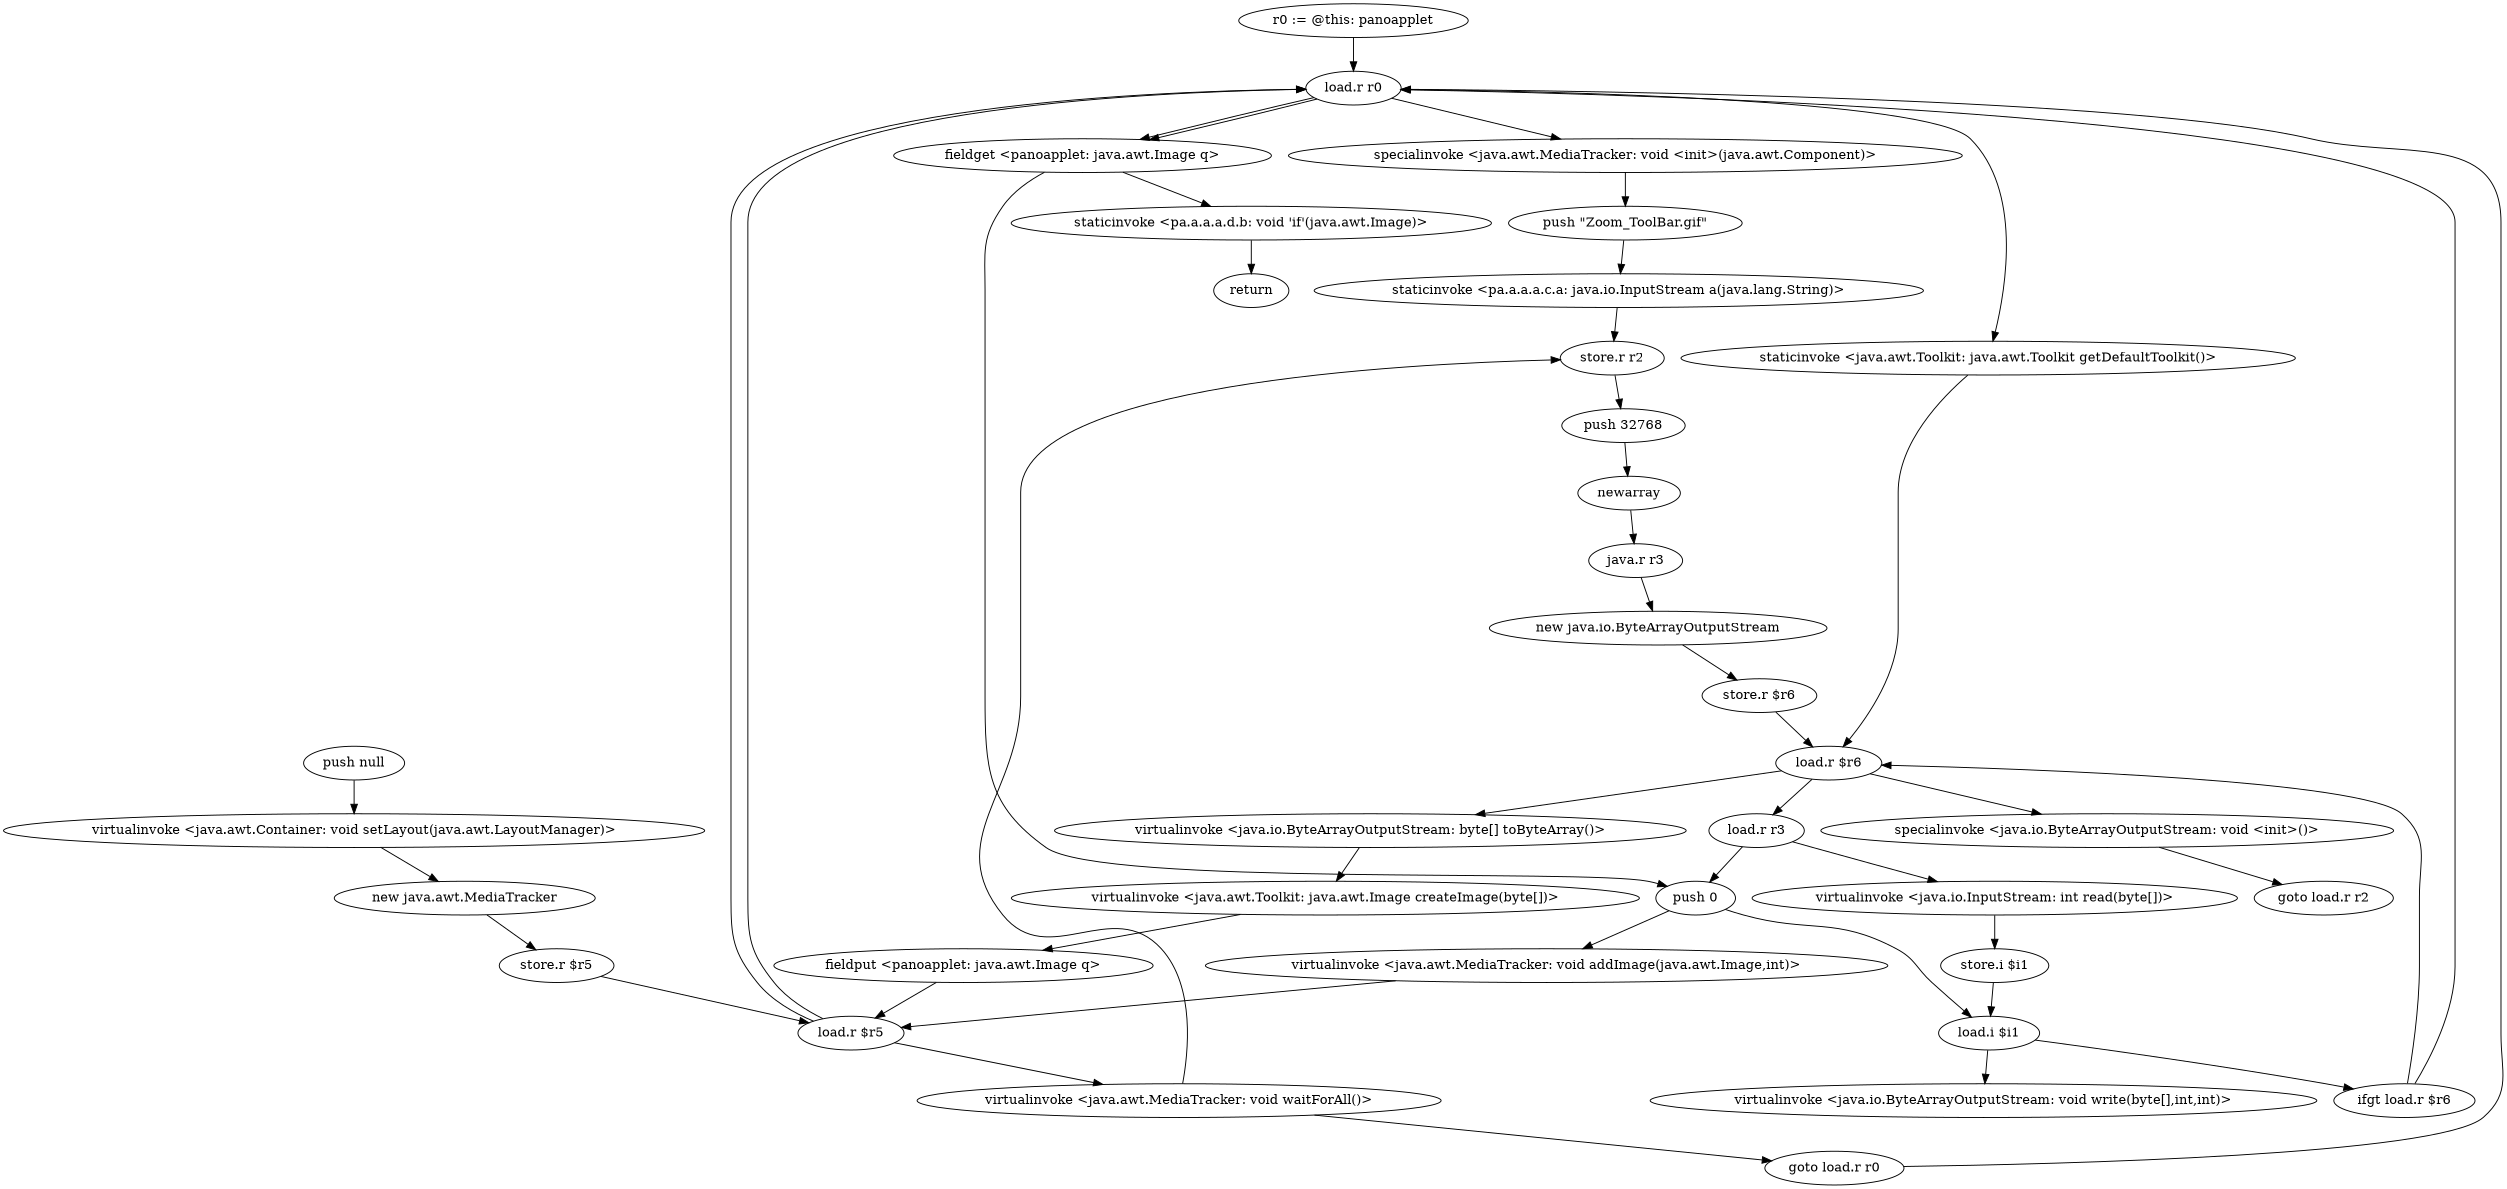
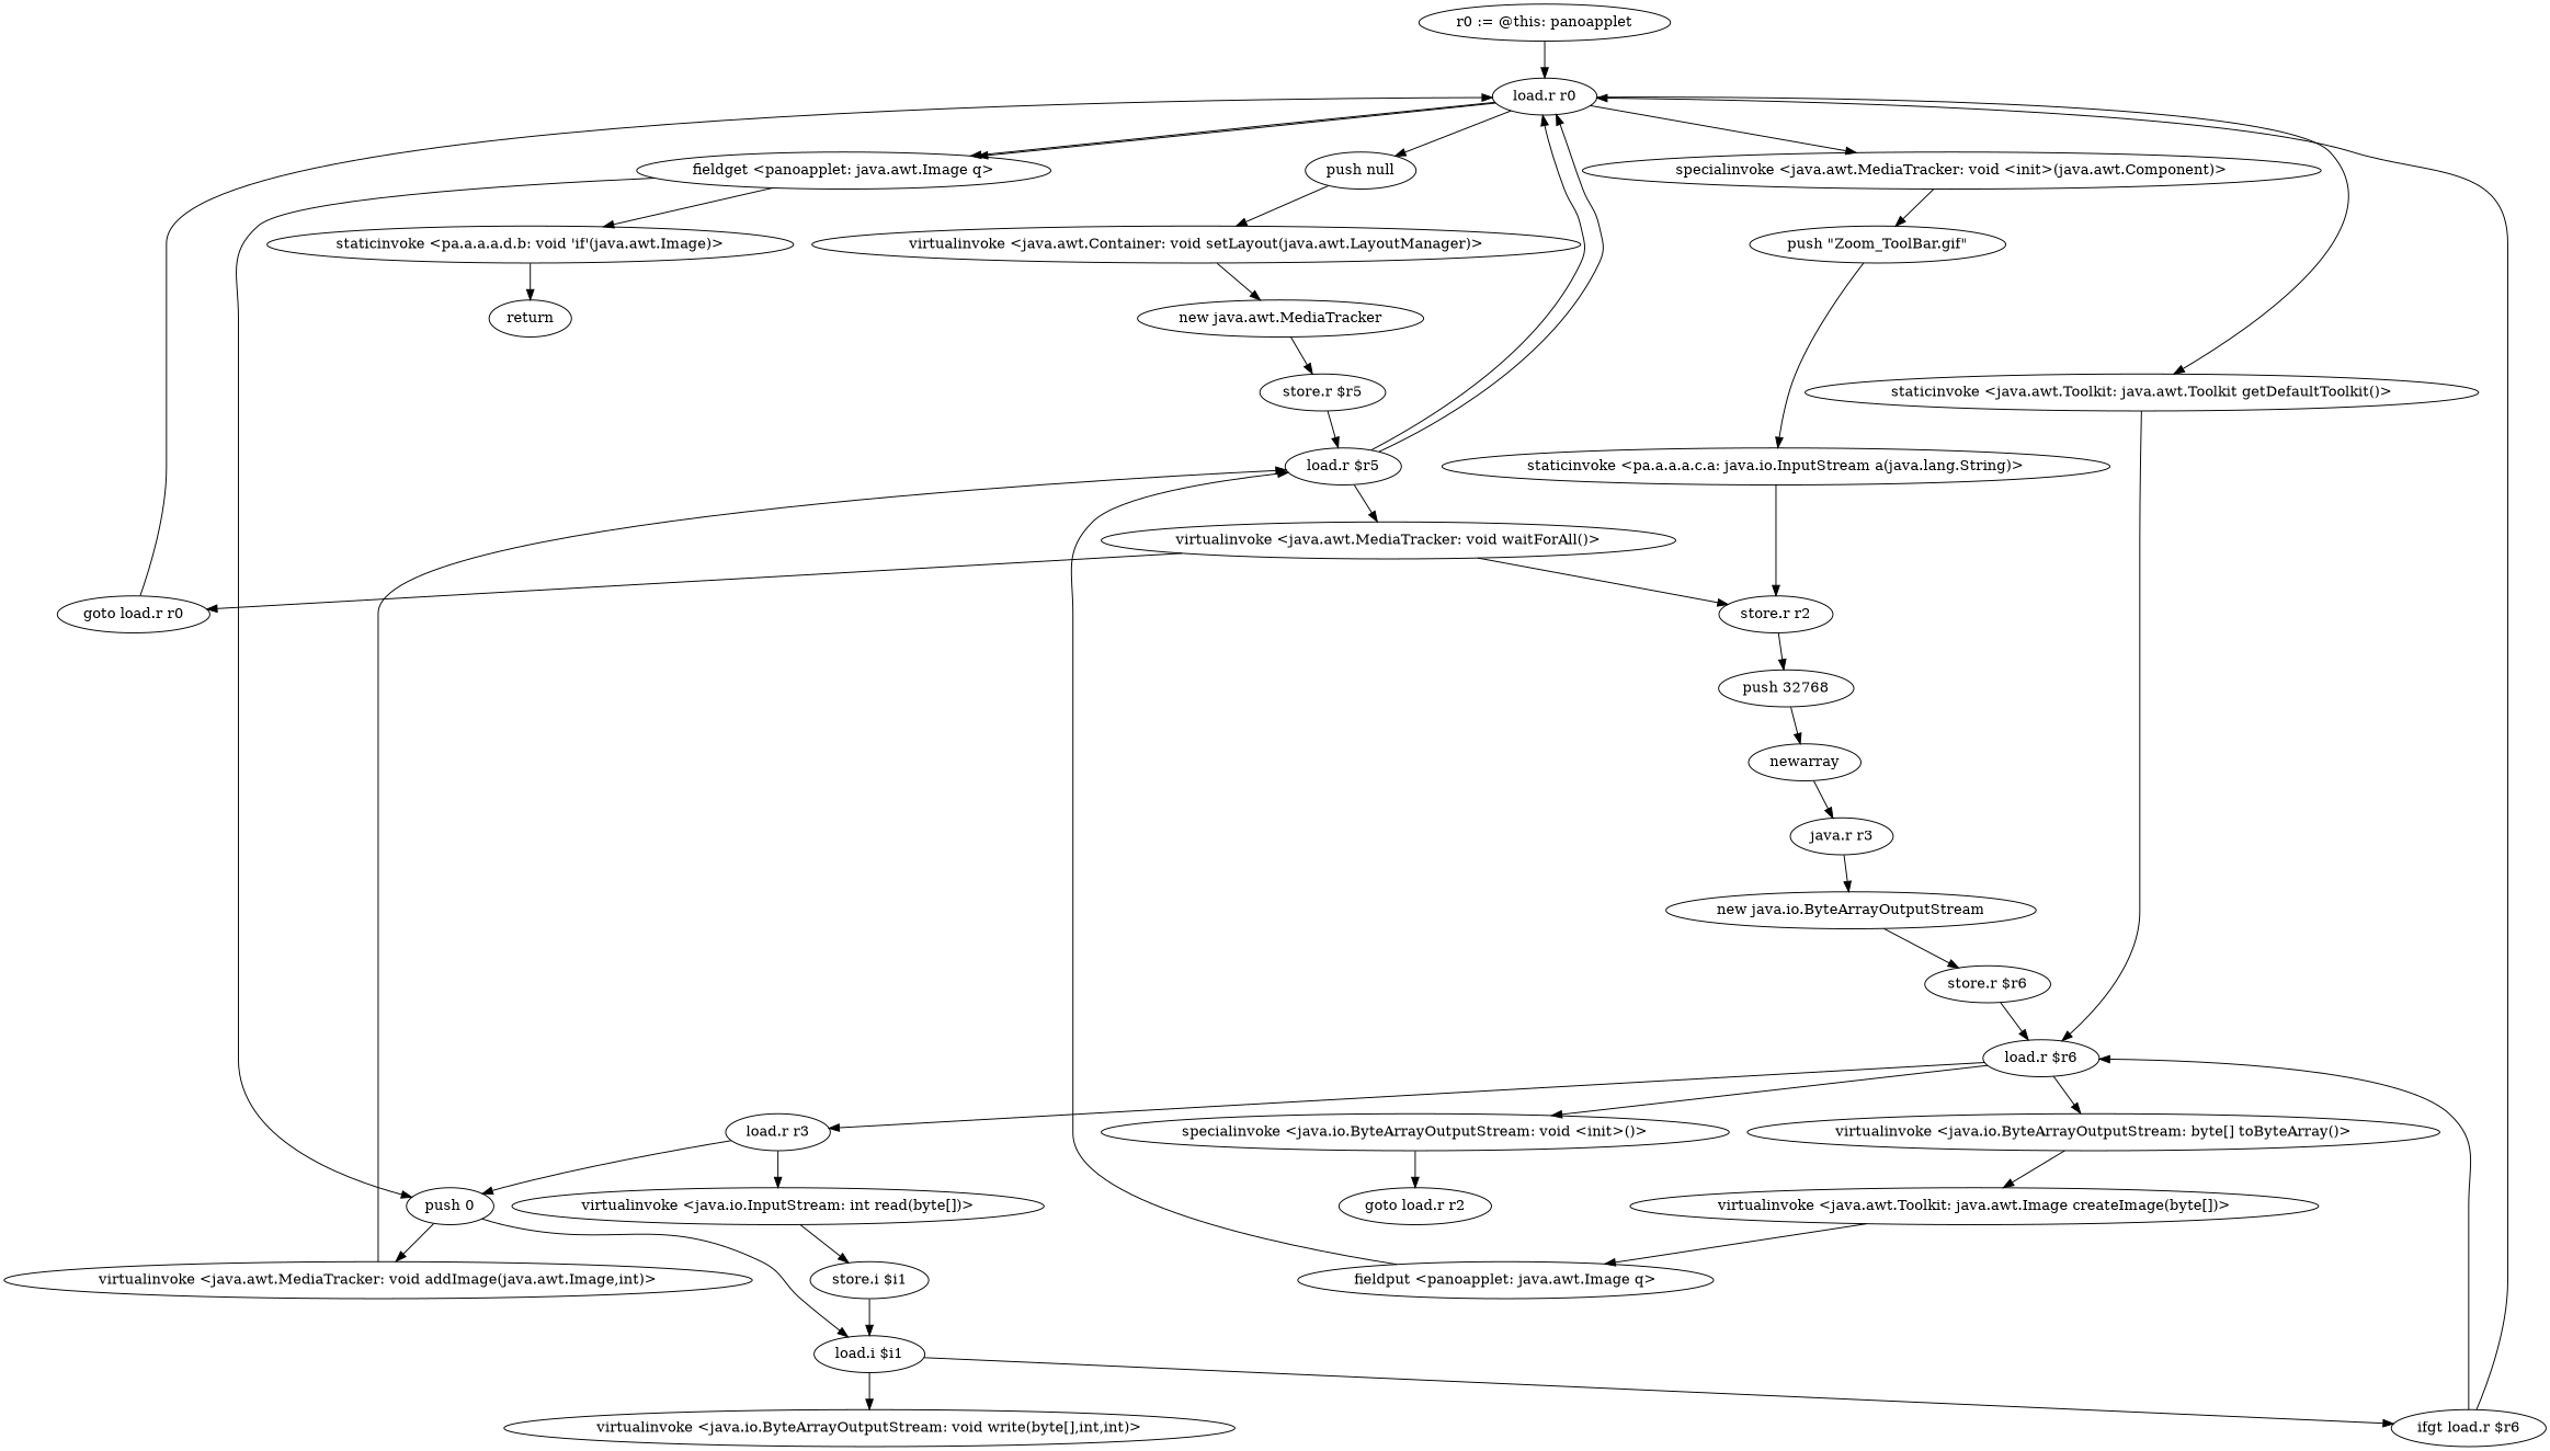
  digraph {
    "r0 := @this: panoapplet"
    "load.r r0"
    "push null"
    "specialinvoke <java.awt.MediaTracker: void <init>(java.awt.Component)>"
    "staticinvoke <java.awt.Toolkit: java.awt.Toolkit getDefaultToolkit()>"
    "fieldget <panoapplet: java.awt.Image q>"
    "virtualinvoke <java.awt.Container: void setLayout(java.awt.LayoutManager)>"
    "push \"Zoom_ToolBar.gif\""
    "load.r $r6"
    "push 0"
    "staticinvoke <pa.a.a.a.d.b: void 'if'(java.awt.Image)>"
    "new java.awt.MediaTracker"
    "store.r $r5"
    "load.r $r5"
    "virtualinvoke <java.awt.MediaTracker: void waitForAll()>"
    "store.r r2"
    "goto load.r r0"
    "staticinvoke <pa.a.a.a.c.a: java.io.InputStream a(java.lang.String)>"
    "push 32768"
    newarray
    n21 [label="java.r r3"]
    "new java.io.ByteArrayOutputStream"
    "store.r $r6"
    "specialinvoke <java.io.ByteArrayOutputStream: void <init>()>"
    "load.r r3"
    "virtualinvoke <java.io.ByteArrayOutputStream: byte[] toByteArray()>"
    "goto load.r r2"
    "virtualinvoke <java.io.InputStream: int read(byte[])>"
    "virtualinvoke <java.awt.Toolkit: java.awt.Image createImage(byte[])>"
    "store.i $i1"
    "load.i $i1"
    "virtualinvoke <java.awt.MediaTracker: void addImage(java.awt.Image,int)>"
    "ifgt load.r $r6"
    "virtualinvoke <java.io.ByteArrayOutputStream: void write(byte[],int,int)>"
    "fieldput <panoapplet: java.awt.Image q>"
    return
    "r0 := @this: panoapplet" -> "load.r r0"
+   "load.r r0" -> "push null"
    "load.r r0" -> "specialinvoke <java.awt.MediaTracker: void <init>(java.awt.Component)>"
    "load.r r0" -> "staticinvoke <java.awt.Toolkit: java.awt.Toolkit getDefaultToolkit()>"
    "load.r r0" -> "fieldget <panoapplet: java.awt.Image q>"
    "load.r r0" -> "fieldget <panoapplet: java.awt.Image q>"
    "push null" -> "virtualinvoke <java.awt.Container: void setLayout(java.awt.LayoutManager)>"
    "specialinvoke <java.awt.MediaTracker: void <init>(java.awt.Component)>" -> "push \"Zoom_ToolBar.gif\""
    "staticinvoke <java.awt.Toolkit: java.awt.Toolkit getDefaultToolkit()>" -> "load.r $r6"
    "fieldget <panoapplet: java.awt.Image q>" -> "push 0"
    "fieldget <panoapplet: java.awt.Image q>" -> "staticinvoke <pa.a.a.a.d.b: void 'if'(java.awt.Image)>"
    "virtualinvoke <java.awt.Container: void setLayout(java.awt.LayoutManager)>" -> "new java.awt.MediaTracker"
    "push \"Zoom_ToolBar.gif\"" -> "staticinvoke <pa.a.a.a.c.a: java.io.InputStream a(java.lang.String)>"
    "load.r $r6" -> "specialinvoke <java.io.ByteArrayOutputStream: void <init>()>"
    "load.r $r6" -> "load.r r3"
    "load.r $r6" -> "virtualinvoke <java.io.ByteArrayOutputStream: byte[] toByteArray()>"
    "push 0" -> "load.i $i1"
    "push 0" -> "virtualinvoke <java.awt.MediaTracker: void addImage(java.awt.Image,int)>"
    "staticinvoke <pa.a.a.a.d.b: void 'if'(java.awt.Image)>" -> return
    "new java.awt.MediaTracker" -> "store.r $r5"
    "store.r $r5" -> "load.r $r5"
    "load.r $r5" -> "load.r r0"
    "load.r $r5" -> "load.r r0"
    "load.r $r5" -> "virtualinvoke <java.awt.MediaTracker: void waitForAll()>"
    "virtualinvoke <java.awt.MediaTracker: void waitForAll()>" -> "store.r r2"
    "virtualinvoke <java.awt.MediaTracker: void waitForAll()>" -> "goto load.r r0"
    "store.r r2" -> "push 32768"
    "goto load.r r0" -> "load.r r0"
    "staticinvoke <pa.a.a.a.c.a: java.io.InputStream a(java.lang.String)>" -> "store.r r2"
    "push 32768" -> newarray
    newarray -> n21
    n21 -> "new java.io.ByteArrayOutputStream"
    "new java.io.ByteArrayOutputStream" -> "store.r $r6"
    "store.r $r6" -> "load.r $r6"
    "specialinvoke <java.io.ByteArrayOutputStream: void <init>()>" -> "goto load.r r2"
    "load.r r3" -> "push 0"
    "load.r r3" -> "virtualinvoke <java.io.InputStream: int read(byte[])>"
    "virtualinvoke <java.io.ByteArrayOutputStream: byte[] toByteArray()>" -> "virtualinvoke <java.awt.Toolkit: java.awt.Image createImage(byte[])>"
    "virtualinvoke <java.io.InputStream: int read(byte[])>" -> "store.i $i1"
    "virtualinvoke <java.awt.Toolkit: java.awt.Image createImage(byte[])>" -> "fieldput <panoapplet: java.awt.Image q>"
    "store.i $i1" -> "load.i $i1"
    "load.i $i1" -> "ifgt load.r $r6"
    "load.i $i1" -> "virtualinvoke <java.io.ByteArrayOutputStream: void write(byte[],int,int)>"
    "virtualinvoke <java.awt.MediaTracker: void addImage(java.awt.Image,int)>" -> "load.r $r5"
    "ifgt load.r $r6" -> "load.r r0"
    "ifgt load.r $r6" -> "load.r $r6"
    "fieldput <panoapplet: java.awt.Image q>" -> "load.r $r5"
  }
